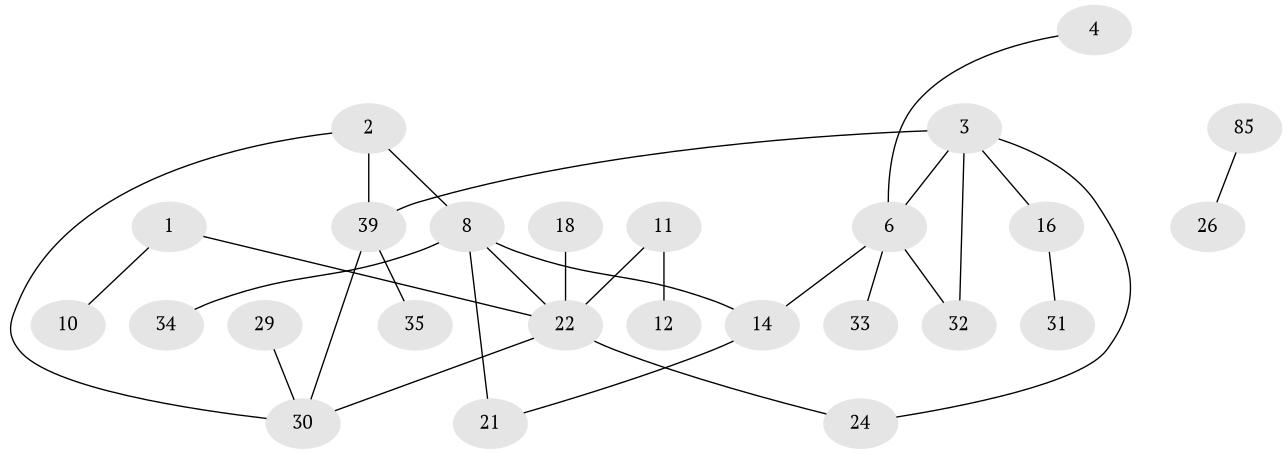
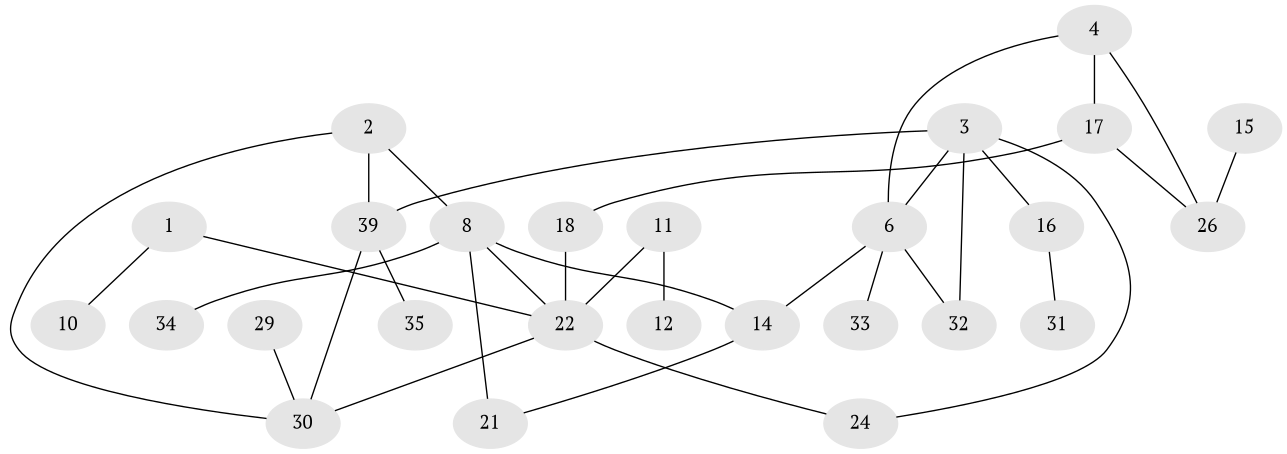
  graph {
    fontname="PT Serif"
    node [color=gray90 fontname="PT Serif" style=filled]
    edge [fontname="PT Serif" weight=1.0]
    1
    10
    22
    30
    24
    2
    8
    n8 [label=39]
    14
    21
    34
    35
    3
    6
    16
    32
    33
    31
    4
+   17
    26
    18
-   15 [label=85]
+   15
    29
    11
    12
    1 -- 10
    1 -- 22
    22 -- 30
    22 -- 24
    2 -- 30
    2 -- 8
    2 -- n8
    8 -- 22
    8 -- 14
    8 -- 21 [weight=2.0]
    8 -- 34
    n8 -- 30
    n8 -- 35
    14 -- 21
    3 -- 24
    3 -- n8
    3 -- 6
    3 -- 16
    3 -- 32
    6 -- 14
    6 -- 32
    6 -- 33
    16 -- 31
    4 -- 6
+   4 -- 17 [weight=2.0]
+   4 -- 26
+   17 -- 26 [weight=2.0]
+   17 -- 18
    18 -- 22
    15 -- 26
    29 -- 30
    11 -- 22 [weight=2.0]
    11 -- 12 [weight=2.0]
  }
